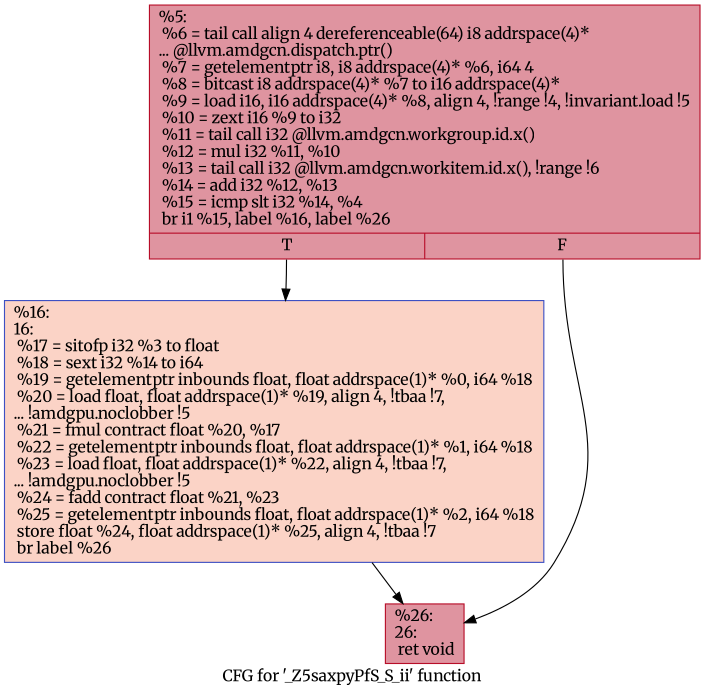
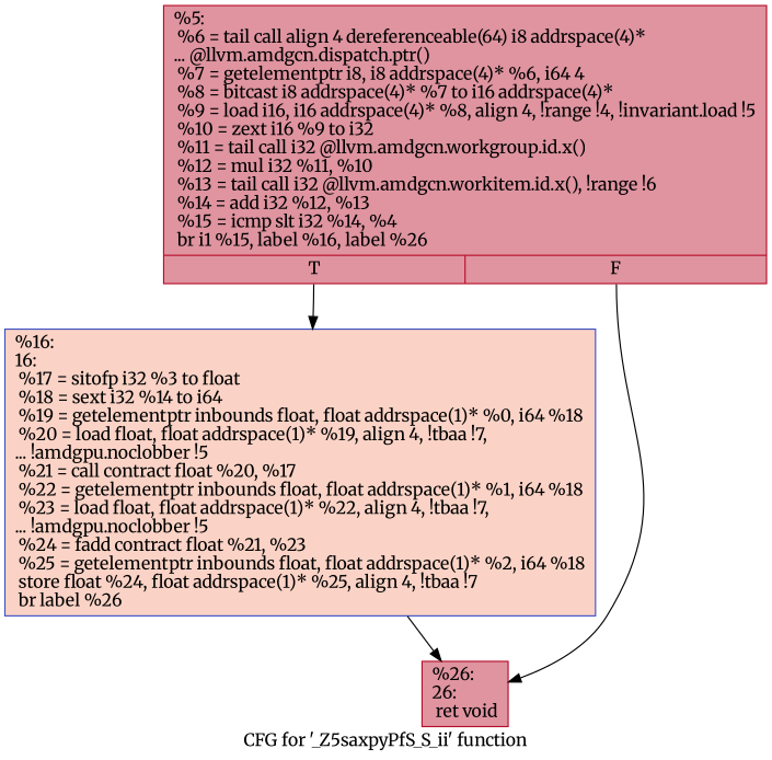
  digraph {
    label="CFG for '_Z5saxpyPfS_S_ii' function"
    fontname=Merriweather
    node [color="#b70d28ff" fillcolor="#b70d2870" shape=record style=filled fontname=Merriweather]
    edge [fontname=Merriweather]
    n1 [label="{%5:\l  %6 = tail call align 4 dereferenceable(64) i8 addrspace(4)*\l... @llvm.amdgcn.dispatch.ptr()\l  %7 = getelementptr i8, i8 addrspace(4)* %6, i64 4\l  %8 = bitcast i8 addrspace(4)* %7 to i16 addrspace(4)*\l  %9 = load i16, i16 addrspace(4)* %8, align 4, !range !4, !invariant.load !5\l  %10 = zext i16 %9 to i32\l  %11 = tail call i32 @llvm.amdgcn.workgroup.id.x()\l  %12 = mul i32 %11, %10\l  %13 = tail call i32 @llvm.amdgcn.workitem.id.x(), !range !6\l  %14 = add i32 %12, %13\l  %15 = icmp slt i32 %14, %4\l  br i1 %15, label %16, label %26\l|{<s0>T|<s1>F}}"]
-   n2 [color="#3d50c3ff" fillcolor="#f59c7d70" label="{%16:\l16:                                               \l  %17 = sitofp i32 %3 to float\l  %18 = sext i32 %14 to i64\l  %19 = getelementptr inbounds float, float addrspace(1)* %0, i64 %18\l  %20 = load float, float addrspace(1)* %19, align 4, !tbaa !7,\l... !amdgpu.noclobber !5\l  %21 = fmul contract float %20, %17\l  %22 = getelementptr inbounds float, float addrspace(1)* %1, i64 %18\l  %23 = load float, float addrspace(1)* %22, align 4, !tbaa !7,\l... !amdgpu.noclobber !5\l  %24 = fadd contract float %21, %23\l  %25 = getelementptr inbounds float, float addrspace(1)* %2, i64 %18\l  store float %24, float addrspace(1)* %25, align 4, !tbaa !7\l  br label %26\l}"]
+   n2 [color="#3d50c3ff" fillcolor="#f59c7d70" label="{%16:\l16:                                               \l  %17 = sitofp i32 %3 to float\l  %18 = sext i32 %14 to i64\l  %19 = getelementptr inbounds float, float addrspace(1)* %0, i64 %18\l  %20 = load float, float addrspace(1)* %19, align 4, !tbaa !7,\l... !amdgpu.noclobber !5\l  %21 = call contract float %20, %17\l  %22 = getelementptr inbounds float, float addrspace(1)* %1, i64 %18\l  %23 = load float, float addrspace(1)* %22, align 4, !tbaa !7,\l... !amdgpu.noclobber !5\l  %24 = fadd contract float %21, %23\l  %25 = getelementptr inbounds float, float addrspace(1)* %2, i64 %18\l  store float %24, float addrspace(1)* %25, align 4, !tbaa !7\l  br label %26\l}"]
    n3 [label="{%26:\l26:                                               \l  ret void\l}"]
    n1 -> n2 [tailport=s0]
    n1 -> n3 [tailport=s1]
    n2 -> n3
  }
